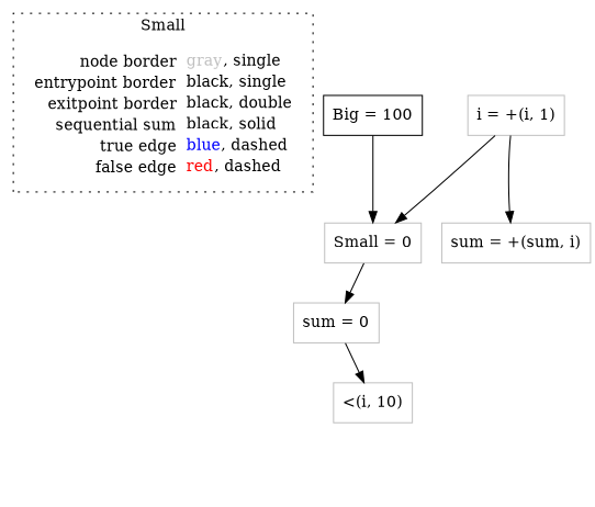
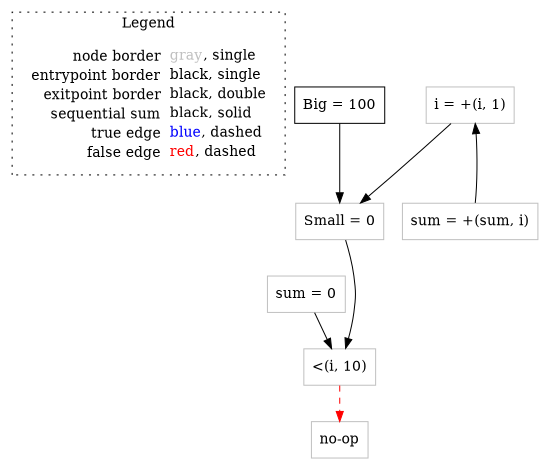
  digraph {
    node [shape=rect color=gray]
    edge [color=black]
    n1 [label=<<table border="0" cellpadding="2" cellspacing="0" cellborder="0"><tr><td align="right">node border&nbsp;</td><td align="left"><font color="gray">gray</font>, single</td></tr><tr><td align="right">entrypoint border&nbsp;</td><td align="left"><font color="black">black</font>, single</td></tr><tr><td align="right">exitpoint border&nbsp;</td><td align="left"><font color="black">black</font>, double</td></tr><tr><td align="right">sequential sum&nbsp;</td><td align="left"><font color="black">black</font>, solid</td></tr><tr><td align="right">true edge&nbsp;</td><td align="left"><font color="blue">blue</font>, dashed</td></tr><tr><td align="right">false edge&nbsp;</td><td align="left"><font color="red">red</font>, dashed</td></tr></table>> shape=plaintext color=""]
    n2 [color=black label=<Big = 100>]
    n3 [label=<Small = 0>]
    n4 [label=<sum = 0>]
    n5 [label=<i = +(i, 1)>]
    n6 [label=<&lt;(i, 10)>]
+   n7 [label=<no-op>]
    n8 [label=<sum = +(sum, i)>]
    subgraph cluster_1 {
-     label=Small
+     label=Legend
      style=dotted
      n1
    }
    n2 -> n3
-   n3 -> n4
+   n3 -> n6
    n4 -> n6
    n5 -> n3
-   n5 -> n8
+   n6 -> n7 [color=red style=dashed]
+   n8 -> n5
  }
